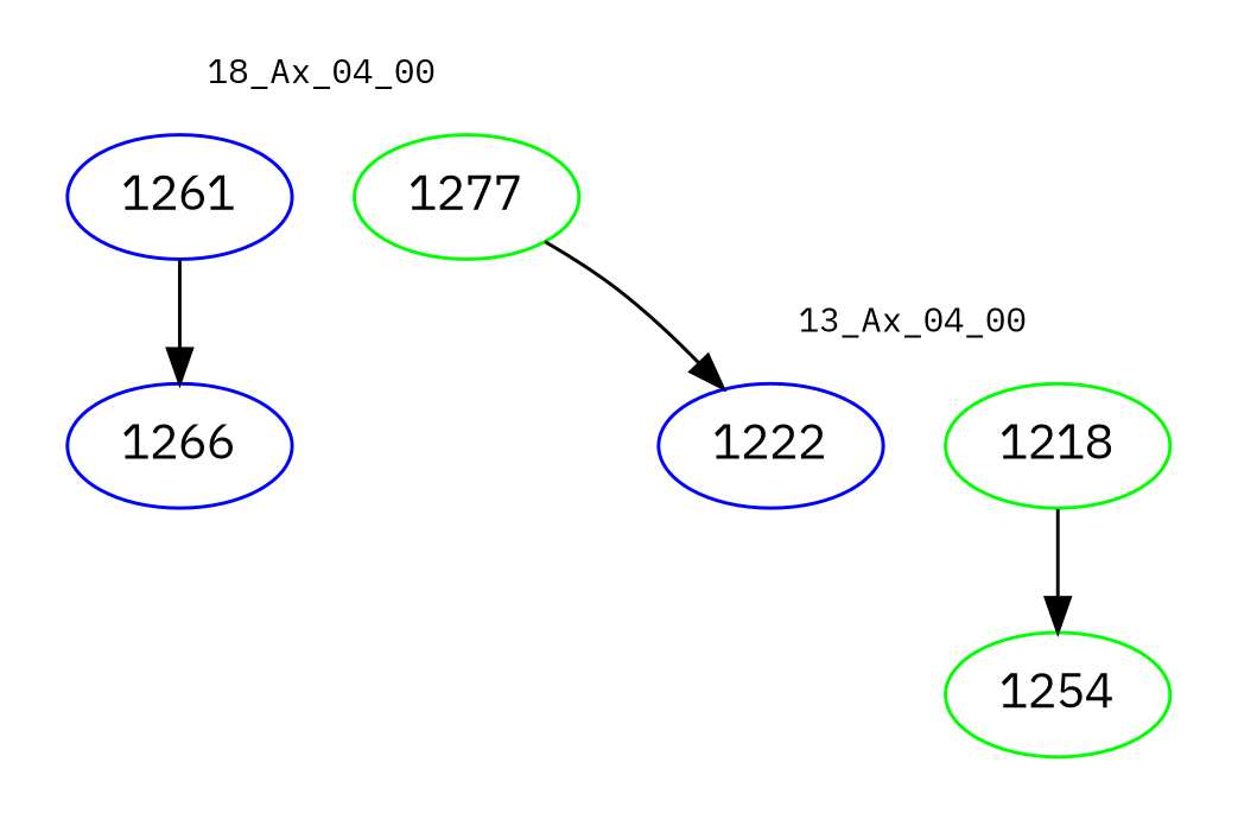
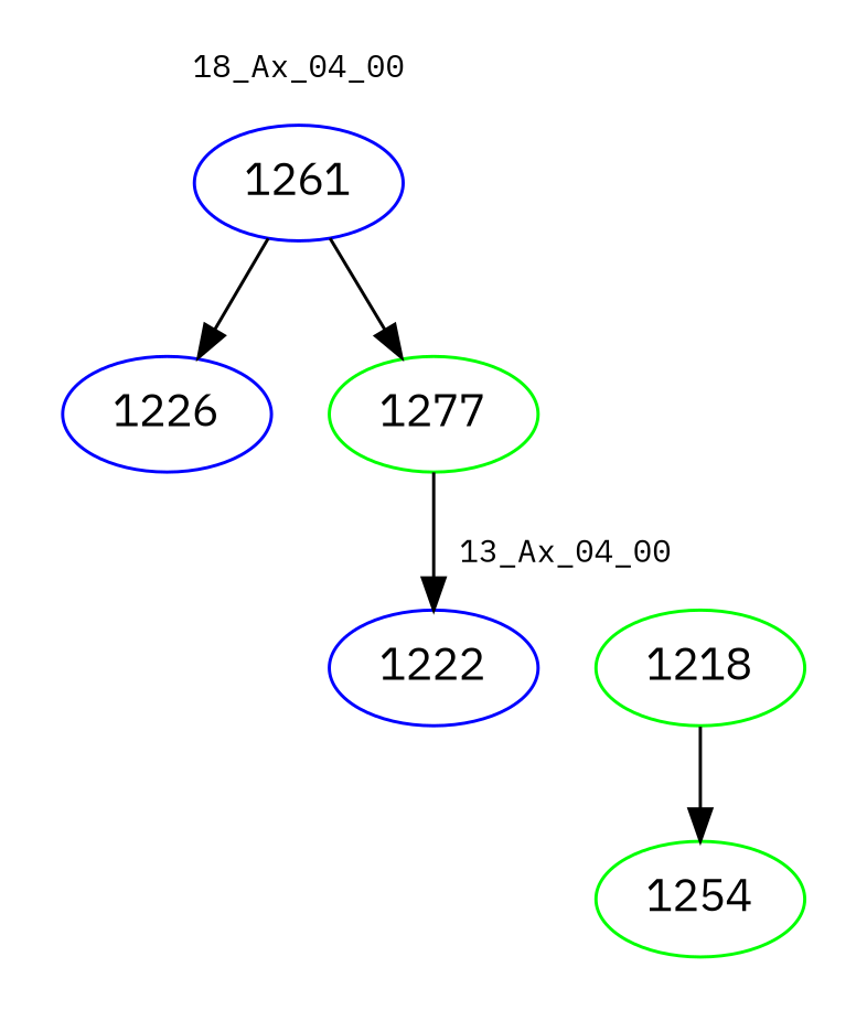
  digraph {
    fontname="IBM Plex Mono"
    node [color=blue fontname="IBM Plex Mono"]
    edge [color=black fontname="IBM Plex Mono"]
    n1 [label=1261]
-   n2 [label=1266]
+   n2 [label=1226]
    n3 [color=green label=1277]
    n4 [color=green label=1218]
    n5 [label=1222]
    n6 [color=green label=1254]
    subgraph cluster_1 {
      color=white
      fontsize=10
      label="18_Ax_04_00"
      n1
      n2
      n3
    }
    subgraph cluster_2 {
      color=white
      fontsize=10
      label="13_Ax_04_00"
      n4
      n5
      n6
    }
    n1 -> n2
+   n1 -> n3
    n3 -> n5
    n4 -> n6
  }
